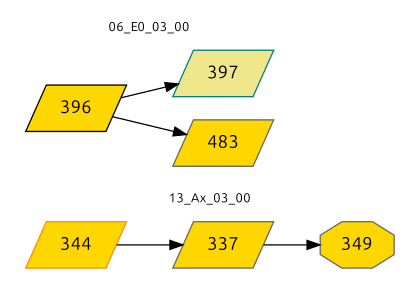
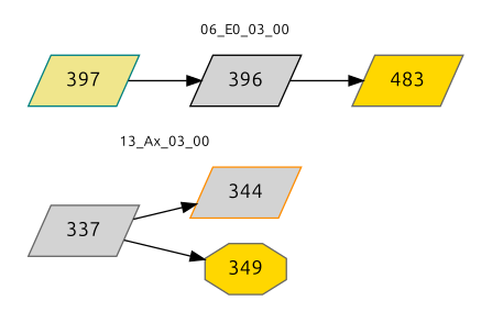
  digraph {
    fontname=Ubuntu
    rankdir=LR
    node [color=gray40 fillcolor=gold fontname=Ubuntu shape=parallelogram style=filled]
    edge [color=black fontname=Ubuntu]
-   n1 [label=337]
+   n1 [fillcolor=lightgrey label=337]
    n2 [label=349 shape=octagon]
-   n3 [color=darkorange label=344]
-   n4 [color=black label=396]
+   n3 [color=darkorange fillcolor=lightgrey label=344]
+   n4 [color=black fillcolor=lightgrey label=396]
    n5 [label=483]
    n6 [color=teal fillcolor=khaki label=397]
    subgraph cluster_1 {
      color=white
      fontsize=10
      label="13_Ax_03_00"
      n1
      n2
      n3
    }
    subgraph cluster_2 {
      color=white
      fontsize=10
      label="06_E0_03_00"
      n4
      n5
      n6
    }
    n1 -> n2
-   n3 -> n1
+   n1 -> n3
    n4 -> n5
-   n4 -> n6
+   n6 -> n4
  }
